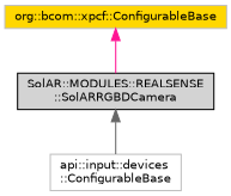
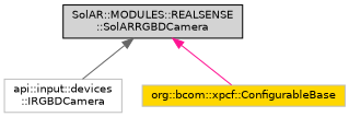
  digraph {
    node [color=grey75 fontname=Helvetica fontsize=10 shape=record style=filled]
    edge [dir=back fontname=Helvetica fontsize=10 labelfontname=Helvetica labelfontsize=10 style=solid]
    n1 [color=black fillcolor=lightgrey fontcolor=black height=0.2 label="SolAR::MODULES::REALSENSE\l::SolARRGBDCamera" width=0.4]
-   n2 [fillcolor=white height=0.2 label="api::input::devices\l::ConfigurableBase" width=0.4]
+   n2 [fillcolor=white height=0.2 label="api::input::devices\l::IRGBDCamera" width=0.4]
    n3 [fillcolor=gold height=0.2 label="org::bcom::xpcf::ConfigurableBase" width=0.4]
    n1 -> n2 [color=gray40]
-   n3 -> n1 [color=deeppink]
+   n1 -> n3 [color=deeppink]
  }
